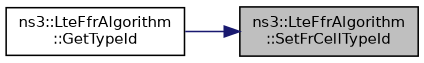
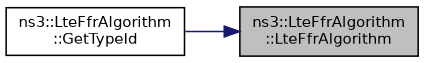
  digraph {
    rankdir=RL
    node [color=black fontname=Helvetica fontsize=10 shape=record style=filled]
-   n1 [fillcolor=grey75 fontcolor=black height=0.2 label="ns3::LteFfrAlgorithm\l::SetFrCellTypeId" width=0.4]
+   n1 [fillcolor=grey75 fontcolor=black height=0.2 label="ns3::LteFfrAlgorithm\l::LteFfrAlgorithm" width=0.4]
    n2 [fillcolor=white height=0.2 label="ns3::LteFfrAlgorithm\l::GetTypeId" width=0.4]
    n1 -> n2 [color=midnightblue dir=back fontname=Helvetica fontsize=10 labelfontname=Helvetica labelfontsize=10 style=solid]
  }
